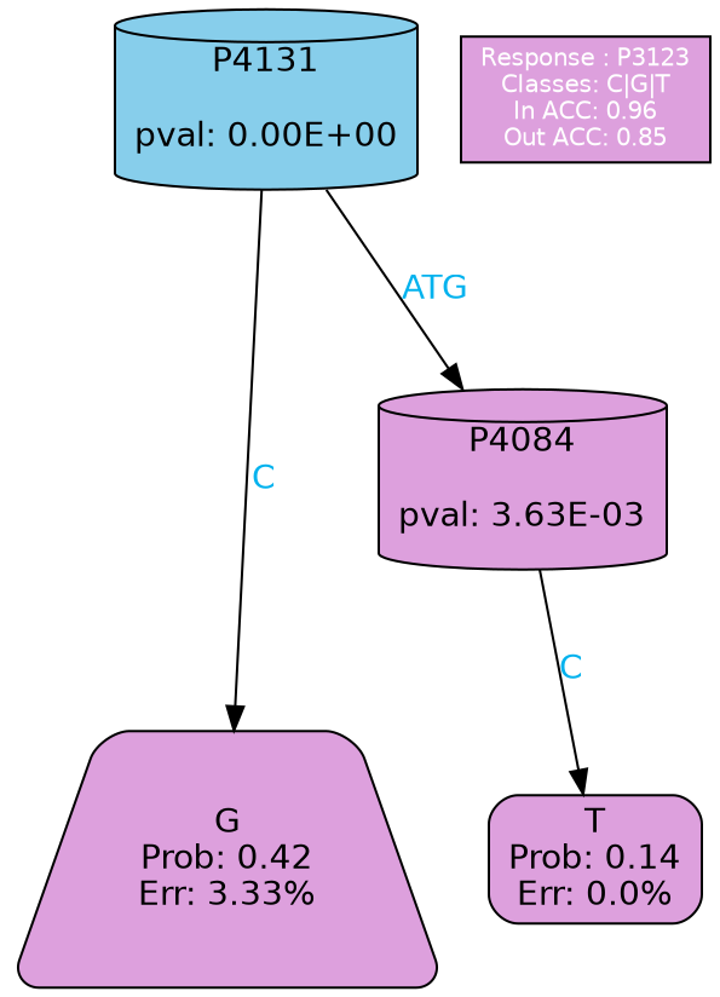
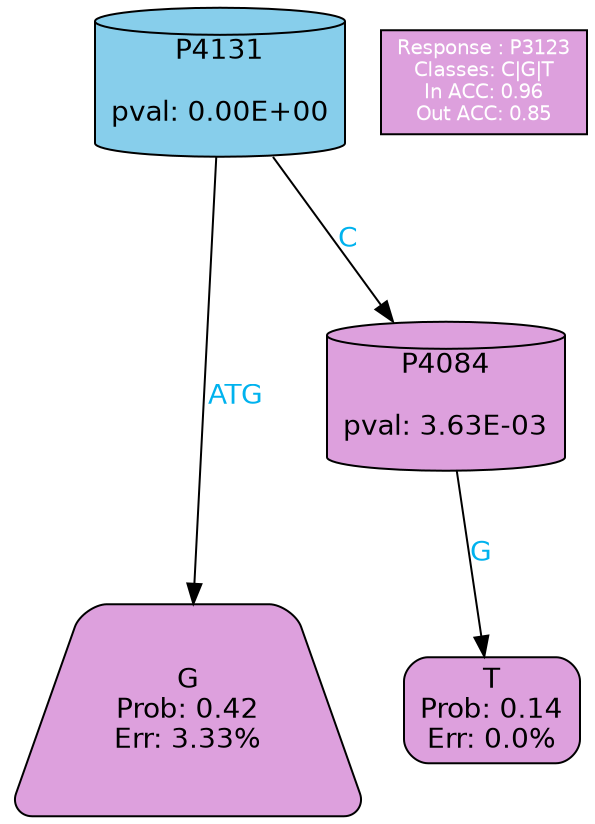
  digraph {
    ranksep=equally
    splines=polylines
    node [color=black fillcolor=plum fontname=helvetica shape=box style="filled, rounded"]
    edge [fontcolor=deepskyblue2 fontname=helvetica]
    n1 [label="T\nProb: 0.14\nErr: 0.0%"]
    n2 [label="G\nProb: 0.42\nErr: 3.33%" shape=trapezium]
    n3 [align=left fontcolor=white fontsize=10 label="Response : P3123\nClasses: C|G|T\nIn ACC: 0.96\nOut ACC: 0.85\n" style=filled]
    n4 [fillcolor=skyblue label="P4131\n\npval: 0.00E+00" shape=cylinder]
    n5 [label="P4084\n\npval: 3.63E-03" shape=cylinder]
    subgraph sub_1 {
      rank=same
      n1
      n2
    }
    subgraph sub_2 {
      rank=same
      n3
      n4
    }
-   n4 -> n2 [label=C]
-   n4 -> n5 [label=ATG]
-   n5 -> n1 [label=C]
+   n4 -> n2 [label=ATG]
+   n4 -> n5 [label=C]
+   n5 -> n1 [label=G]
  }
